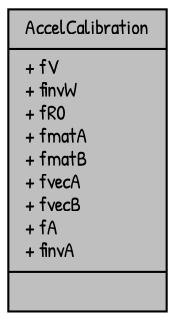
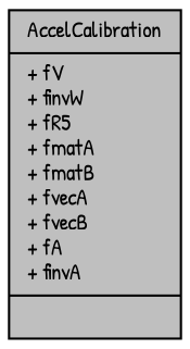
  digraph {
    fontname="Patrick Hand"
-   n1 [color=black fillcolor=grey75 fontcolor=black fontname="Patrick Hand" fontsize=10 height=0.2 label="{AccelCalibration\n|+ fV\l+ finvW\l+ fR0\l+ fmatA\l+ fmatB\l+ fvecA\l+ fvecB\l+ fA\l+ finvA\l|}" shape=record style=filled width=0.4]
+   n1 [color=black fillcolor=grey75 fontcolor=black fontname="Patrick Hand" fontsize=10 height=0.2 label="{AccelCalibration\n|+ fV\l+ finvW\l+ fR5\l+ fmatA\l+ fmatB\l+ fvecA\l+ fvecB\l+ fA\l+ finvA\l|}" shape=record style=filled width=0.4]
  }
